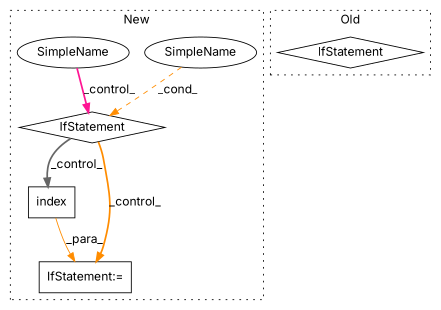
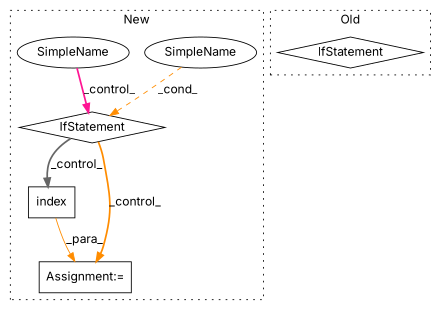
  digraph {
    fontname=Inter
    node [a=25 shape=box fontname=Inter]
    edge [color=darkorange style=bold fontname=Inter]
    n1 [a=32 l="6,1" label=index s="15815,15829"]
-   n2 [a=7 l=1 label="IfStatement:=" s=15857]
+   n2 [a=7 l=1 label="Assignment:=" s=15857]
    n3 [l="4,2" label=IfStatement s="15738,15765" shape=diamond]
    n4 [a=42 label=SimpleName shape=ellipse]
    n5 [a=42 label=SimpleName shape=ellipse]
    n6 [l="4,2" label=IfStatement s="16935,16960" shape=diamond]
    subgraph cluster_1 {
      label=New
      style=dotted
      n1
      n2
      n3
      n4
      n5
    }
    subgraph cluster_2 {
      label=Old
      style=dotted
      n6
    }
    n1 -> n2 [label=_para_ style=solid]
    n3 -> n1 [label=_control_ color=gray40]
    n3 -> n2 [label=_control_]
    n4 -> n3 [label=_cond_ style=dashed]
    n5 -> n3 [label=_control_ color=deeppink]
  }
